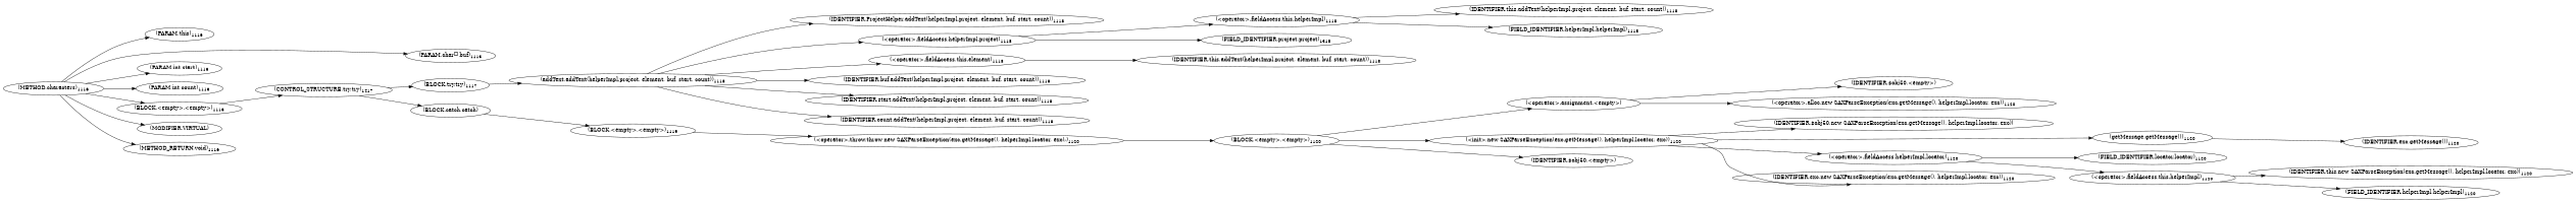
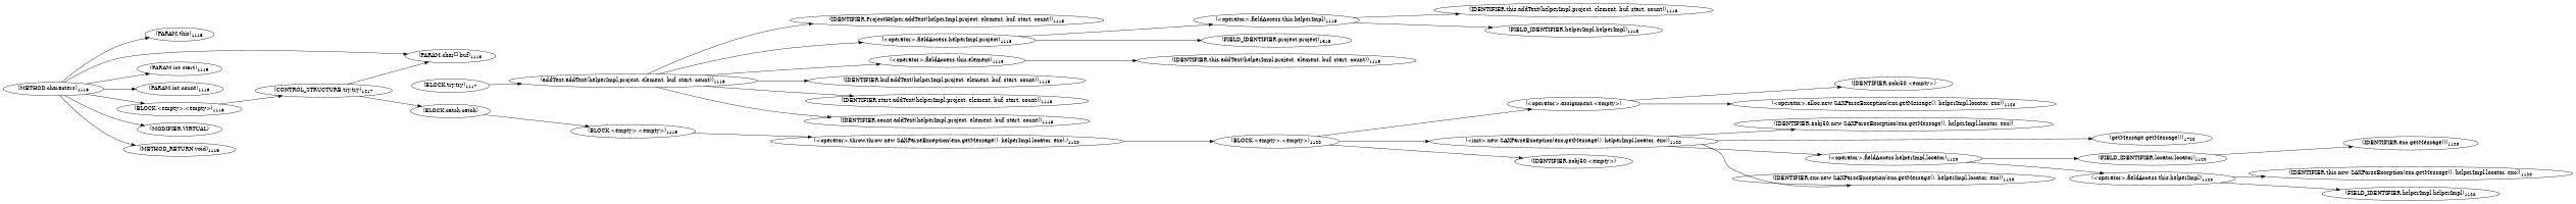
  digraph {
    rankdir=LR
    n1 [label=<(METHOD,characters)<SUB>1116</SUB>>]
    n2 [label=<(PARAM,this)<SUB>1116</SUB>>]
    n3 [label=<(PARAM,char[] buf)<SUB>1113</SUB>>]
    n4 [label=<(PARAM,int start)<SUB>1116</SUB>>]
    n5 [label=<(PARAM,int count)<SUB>1116</SUB>>]
    n6 [label=<(BLOCK,&lt;empty&gt;,&lt;empty&gt;)<SUB>1116</SUB>>]
    n7 [label=<(MODIFIER,VIRTUAL)>]
    n8 [label=<(METHOD_RETURN,void)<SUB>1116</SUB>>]
    n9 [label=<(CONTROL_STRUCTURE,try,try)<SUB>1417</SUB>>]
    n10 [label=<(BLOCK,try,try)<SUB>1117</SUB>>]
    n11 [label=<(BLOCK,catch,catch)>]
    n12 [label=<(addText,addText(helperImpl.project, element, buf, start, count))<SUB>1118</SUB>>]
    n13 [label=<(BLOCK,&lt;empty&gt;,&lt;empty&gt;)<SUB>1119</SUB>>]
    n14 [label=<(IDENTIFIER,ProjectHelper,addText(helperImpl.project, element, buf, start, count))<SUB>1118</SUB>>]
    n15 [label=<(&lt;operator&gt;.fieldAccess,helperImpl.project)<SUB>1118</SUB>>]
    n16 [label=<(&lt;operator&gt;.fieldAccess,this.element)<SUB>1118</SUB>>]
    n17 [label=<(IDENTIFIER,buf,addText(helperImpl.project, element, buf, start, count))<SUB>1118</SUB>>]
    n18 [label=<(IDENTIFIER,start,addText(helperImpl.project, element, buf, start, count))<SUB>1118</SUB>>]
    n19 [label=<(IDENTIFIER,count,addText(helperImpl.project, element, buf, start, count))<SUB>1118</SUB>>]
    n20 [label=<(&lt;operator&gt;.fieldAccess,this.helperImpl)<SUB>1118</SUB>>]
    n21 [label=<(FIELD_IDENTIFIER,project,project)<SUB>1318</SUB>>]
    n22 [label=<(IDENTIFIER,this,addText(helperImpl.project, element, buf, start, count))<SUB>1118</SUB>>]
    n23 [label=<(IDENTIFIER,this,addText(helperImpl.project, element, buf, start, count))<SUB>1118</SUB>>]
    n24 [label=<(FIELD_IDENTIFIER,helperImpl,helperImpl)<SUB>1118</SUB>>]
    n25 [label=<(&lt;operator&gt;.throw,throw new SAXParseException(exc.getMessage(), helperImpl.locator, exc);)<SUB>1120</SUB>>]
    n26 [label=<(BLOCK,&lt;empty&gt;,&lt;empty&gt;)<SUB>1120</SUB>>]
    n27 [label=<(&lt;operator&gt;.assignment,&lt;empty&gt;)>]
    n28 [label=<(&lt;init&gt;,new SAXParseException(exc.getMessage(), helperImpl.locator, exc))<SUB>1120</SUB>>]
    n29 [label=<(IDENTIFIER,$obj50,&lt;empty&gt;)>]
    n30 [label=<(IDENTIFIER,$obj50,&lt;empty&gt;)>]
    n31 [label=<(&lt;operator&gt;.alloc,new SAXParseException(exc.getMessage(), helperImpl.locator, exc))<SUB>1120</SUB>>]
    n32 [label=<(IDENTIFIER,$obj50,new SAXParseException(exc.getMessage(), helperImpl.locator, exc))>]
-   n33 [label=<(getMessage,getMessage())<SUB>1120</SUB>>]
+   n33 [label=<(getMessage,getMessage())<SUB>1720</SUB>>]
    n34 [label=<(&lt;operator&gt;.fieldAccess,helperImpl.locator)<SUB>1120</SUB>>]
    n35 [label=<(IDENTIFIER,exc,new SAXParseException(exc.getMessage(), helperImpl.locator, exc))<SUB>1120</SUB>>]
    n36 [label=<(IDENTIFIER,exc,getMessage())<SUB>1120</SUB>>]
    n37 [label=<(&lt;operator&gt;.fieldAccess,this.helperImpl)<SUB>1120</SUB>>]
    n38 [label=<(FIELD_IDENTIFIER,locator,locator)<SUB>1120</SUB>>]
    n39 [label=<(IDENTIFIER,this,new SAXParseException(exc.getMessage(), helperImpl.locator, exc))<SUB>1120</SUB>>]
    n40 [label=<(FIELD_IDENTIFIER,helperImpl,helperImpl)<SUB>1120</SUB>>]
    n1 -> n2
    n1 -> n3
    n1 -> n4
    n1 -> n5
    n1 -> n6
    n1 -> n7
    n1 -> n8
    n6 -> n9
-   n9 -> n10
+   n9 -> n3
    n9 -> n11
    n10 -> n12
    n11 -> n13
    n12 -> n14
    n12 -> n15
    n12 -> n16
    n12 -> n17
    n12 -> n18
    n12 -> n19
    n13 -> n25
    n15 -> n20
    n15 -> n21
    n16 -> n22
    n20 -> n23
    n20 -> n24
    n25 -> n26
    n26 -> n27
    n26 -> n28
    n26 -> n29
    n27 -> n30
    n27 -> n31
    n28 -> n32
    n28 -> n33
    n28 -> n34
    n28 -> n35
-   n33 -> n36
+   n38 -> n36
    n34 -> n37
    n34 -> n38
    n37 -> n39
    n37 -> n40
  }
